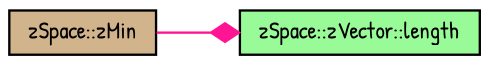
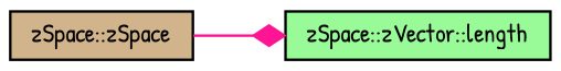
  digraph {
    rankdir=LR
    fontname="Patrick Hand"
    node [color=black fontname="Patrick Hand" fontsize=10 shape=record style=filled]
-   n1 [fillcolor=tan fontcolor=black height=0.2 label="zSpace::zMin" width=0.4]
+   n1 [fillcolor=tan fontcolor=black height=0.2 label="zSpace::zSpace" width=0.4]
    n2 [fillcolor=palegreen height=0.2 label="zSpace::zVector::length" width=0.4]
    n1 -> n2 [color=deeppink fontname="Patrick Hand" fontsize=10 labelfontname=Helvetica labelfontsize=10 style=solid arrowhead=diamond]
  }
